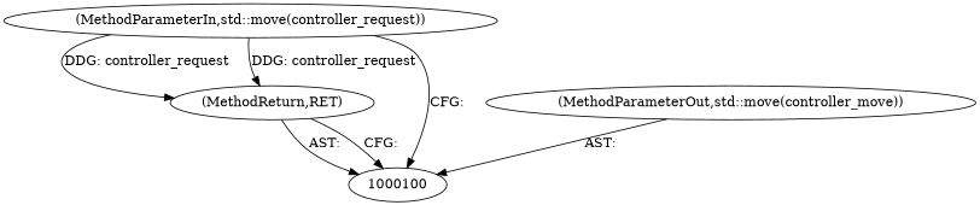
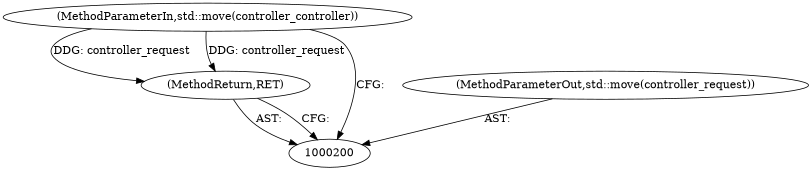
  digraph {
    n1 [label="(MethodReturn,RET)"]
-   1000100
-   n3 [label="(MethodParameterIn,std::move(controller_request))"]
-   n4 [label="(MethodParameterOut,std::move(controller_move))"]
+   1000100 [label=1000200]
+   n3 [label="(MethodParameterIn,std::move(controller_controller))"]
+   n4 [label="(MethodParameterOut,std::move(controller_request))"]
    n1 -> 1000100 [label="AST: "]
    n1 -> 1000100 [label="CFG: "]
    n3 -> n1 [label="DDG: controller_request"]
    n3 -> n1 [label="DDG: controller_request"]
    n3 -> 1000100 [label="CFG: "]
    n4 -> 1000100 [label="AST: "]
  }
